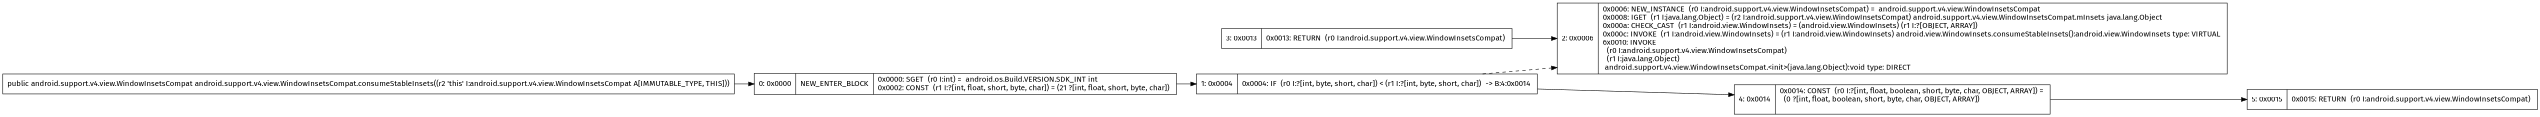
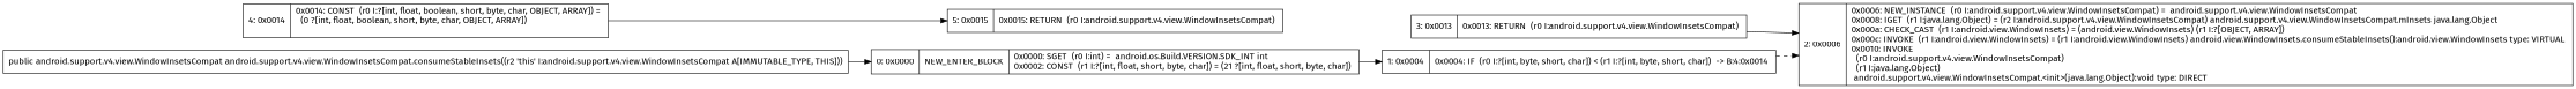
  digraph {
    fontname="Fira Sans"
    rankdir=LR
    node [fontname="Fira Sans" shape=record]
    edge [fontname="Fira Sans"]
    n1 [label="{0\:\ 0x0000|NEW_ENTER_BLOCK\l|0x0000: SGET  (r0 I:int) =  android.os.Build.VERSION.SDK_INT int \l0x0002: CONST  (r1 I:?[int, float, short, byte, char]) = (21 ?[int, float, short, byte, char]) \l}"]
    n2 [label="{1\:\ 0x0004|0x0004: IF  (r0 I:?[int, byte, short, char]) \< (r1 I:?[int, byte, short, char])  \-\> B:4:0x0014 \l}"]
-   n3 [label="{2\:\ 0x0006|0x0006: NEW_INSTANCE  (r0 I:android.support.v4.view.WindowInsetsCompat) =  android.support.v4.view.WindowInsetsCompat \l0x0008: IGET  (r1 I:java.lang.Object) = (r2 I:android.support.v4.view.WindowInsetsCompat) android.support.v4.view.WindowInsetsCompat.mInsets java.lang.Object \l0x000a: CHECK_CAST  (r1 I:android.view.WindowInsets) = (android.view.WindowInsets) (r1 I:?[OBJECT, ARRAY]) \l0x000c: INVOKE  (r1 I:android.view.WindowInsets) = (r1 I:android.view.WindowInsets) android.view.WindowInsets.consumeStableInsets():android.view.WindowInsets type: VIRTUAL \l6x0010: INVOKE  \l  (r0 I:android.support.v4.view.WindowInsetsCompat)\l  (r1 I:java.lang.Object)\l android.support.v4.view.WindowInsetsCompat.\<init\>(java.lang.Object):void type: DIRECT \l}"]
+   n3 [label="{2\:\ 0x0006|0x0006: NEW_INSTANCE  (r0 I:android.support.v4.view.WindowInsetsCompat) =  android.support.v4.view.WindowInsetsCompat \l0x0008: IGET  (r1 I:java.lang.Object) = (r2 I:android.support.v4.view.WindowInsetsCompat) android.support.v4.view.WindowInsetsCompat.mInsets java.lang.Object \l0x000a: CHECK_CAST  (r1 I:android.view.WindowInsets) = (android.view.WindowInsets) (r1 I:?[OBJECT, ARRAY]) \l0x000c: INVOKE  (r1 I:android.view.WindowInsets) = (r1 I:android.view.WindowInsets) android.view.WindowInsets.consumeStableInsets():android.view.WindowInsets type: VIRTUAL \l0x0010: INVOKE  \l  (r0 I:android.support.v4.view.WindowInsetsCompat)\l  (r1 I:java.lang.Object)\l android.support.v4.view.WindowInsetsCompat.\<init\>(java.lang.Object):void type: DIRECT \l}"]
    n4 [label="{4\:\ 0x0014|0x0014: CONST  (r0 I:?[int, float, boolean, short, byte, char, OBJECT, ARRAY]) = \l  (0 ?[int, float, boolean, short, byte, char, OBJECT, ARRAY])\l \l}"]
    n5 [label="{5\:\ 0x0015|0x0015: RETURN  (r0 I:android.support.v4.view.WindowInsetsCompat) \l}"]
    n6 [label="{3\:\ 0x0013|0x0013: RETURN  (r0 I:android.support.v4.view.WindowInsetsCompat) \l}"]
    n7 [label="{public android.support.v4.view.WindowInsetsCompat android.support.v4.view.WindowInsetsCompat.consumeStableInsets((r2 'this' I:android.support.v4.view.WindowInsetsCompat A[IMMUTABLE_TYPE, THIS])) }"]
    n1 -> n2
    n2 -> n3 [style=dashed]
-   n2 -> n4
    n4 -> n5
    n6 -> n3
    n7 -> n1
  }
